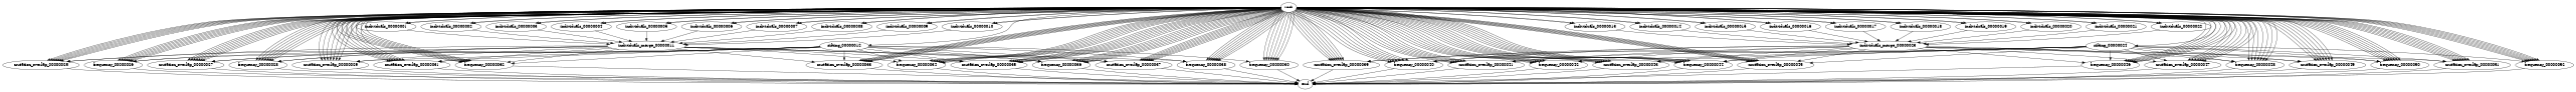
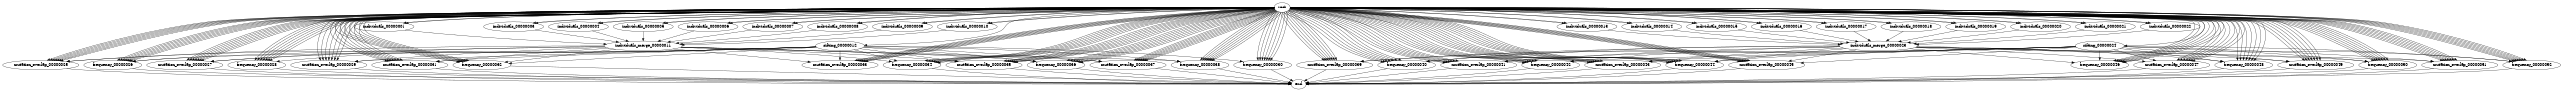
  digraph {
    individuals_00000001
    individuals_merge_00000011
    mutation_overlap_00000025
    frequency_00000026
    mutation_overlap_00000027
    frequency_00000028
    mutation_overlap_00000029
    mutation_overlap_00000031
    frequency_00000032
    mutation_overlap_00000033
    frequency_00000034
    mutation_overlap_00000035
    frequency_00000036
    mutation_overlap_00000037
    frequency_00000038
-   individuals_00000002
    individuals_00000003
    individuals_00000004
    individuals_00000005
    individuals_00000006
    individuals_00000007
    individuals_00000008
    individuals_00000009
    individuals_00000010
    n25 [label=end]
    frequency_00000030
    sifting_00000012
    individuals_00000013
    individuals_merge_00000023
    mutation_overlap_00000039
    frequency_00000040
    mutation_overlap_00000041
    frequency_00000042
    mutation_overlap_00000043
    frequency_00000044
    mutation_overlap_00000045
    frequency_00000046
    mutation_overlap_00000047
    frequency_00000048
    mutation_overlap_00000049
    frequency_00000050
    mutation_overlap_00000051
    frequency_00000052
    individuals_00000014
    individuals_00000015
    individuals_00000016
    individuals_00000017
    individuals_00000018
    individuals_00000019
    individuals_00000020
    individuals_00000021
    individuals_00000022
    sifting_00000024
    n54 [label=root]
    individuals_00000001 -> individuals_merge_00000011
    individuals_merge_00000011 -> mutation_overlap_00000025
    individuals_merge_00000011 -> frequency_00000026
    individuals_merge_00000011 -> mutation_overlap_00000027
-   individuals_merge_00000011 -> frequency_00000028
    individuals_merge_00000011 -> mutation_overlap_00000029
    individuals_merge_00000011 -> mutation_overlap_00000031
    individuals_merge_00000011 -> frequency_00000032
    individuals_merge_00000011 -> mutation_overlap_00000033
    individuals_merge_00000011 -> frequency_00000034
    individuals_merge_00000011 -> mutation_overlap_00000035
    individuals_merge_00000011 -> frequency_00000036
    individuals_merge_00000011 -> mutation_overlap_00000037
    individuals_merge_00000011 -> frequency_00000038
    mutation_overlap_00000025 -> n25
    frequency_00000026 -> n25
    mutation_overlap_00000027 -> n25
    frequency_00000028 -> n25
    mutation_overlap_00000029 -> n25
    mutation_overlap_00000031 -> n25
    frequency_00000032 -> n25
-   mutation_overlap_00000033 -> n25
    frequency_00000034 -> n25
    mutation_overlap_00000035 -> n25
    frequency_00000036 -> n25
    mutation_overlap_00000037 -> n25
    frequency_00000038 -> n25
-   individuals_00000002 -> individuals_merge_00000011
    individuals_00000003 -> individuals_merge_00000011
    individuals_00000004 -> individuals_merge_00000011
    individuals_00000005 -> individuals_merge_00000011
    individuals_00000006 -> individuals_merge_00000011
    individuals_00000007 -> individuals_merge_00000011
    individuals_00000008 -> individuals_merge_00000011
    individuals_00000009 -> individuals_merge_00000011
    individuals_00000010 -> individuals_merge_00000011
    frequency_00000030 -> n25
    sifting_00000012 -> mutation_overlap_00000025
    sifting_00000012 -> frequency_00000026
    sifting_00000012 -> mutation_overlap_00000027
    sifting_00000012 -> frequency_00000028
    sifting_00000012 -> mutation_overlap_00000029
    sifting_00000012 -> mutation_overlap_00000031
    sifting_00000012 -> frequency_00000032
    sifting_00000012 -> mutation_overlap_00000033
    sifting_00000012 -> frequency_00000034
    sifting_00000012 -> mutation_overlap_00000035
    sifting_00000012 -> frequency_00000036
    sifting_00000012 -> mutation_overlap_00000037
    sifting_00000012 -> frequency_00000038
    sifting_00000012 -> frequency_00000030
    individuals_00000013 -> individuals_merge_00000023
    individuals_merge_00000023 -> mutation_overlap_00000039
    individuals_merge_00000023 -> frequency_00000040
    individuals_merge_00000023 -> mutation_overlap_00000041
    individuals_merge_00000023 -> frequency_00000042
    individuals_merge_00000023 -> mutation_overlap_00000043
    individuals_merge_00000023 -> frequency_00000044
    individuals_merge_00000023 -> mutation_overlap_00000045
    individuals_merge_00000023 -> frequency_00000046
    individuals_merge_00000023 -> mutation_overlap_00000047
    individuals_merge_00000023 -> frequency_00000048
    individuals_merge_00000023 -> mutation_overlap_00000049
    individuals_merge_00000023 -> frequency_00000050
    individuals_merge_00000023 -> mutation_overlap_00000051
+   individuals_merge_00000023 -> frequency_00000052
    mutation_overlap_00000039 -> n25
    frequency_00000040 -> n25
    mutation_overlap_00000041 -> n25
    frequency_00000042 -> n25
    mutation_overlap_00000043 -> n25
    frequency_00000044 -> n25
    mutation_overlap_00000045 -> n25
-   frequency_00000046 -> n25
    mutation_overlap_00000047 -> n25
    frequency_00000048 -> n25
    mutation_overlap_00000049 -> n25
    frequency_00000050 -> n25
    mutation_overlap_00000051 -> n25
    frequency_00000052 -> n25
    individuals_00000014 -> individuals_merge_00000023
    individuals_00000015 -> individuals_merge_00000023
    individuals_00000016 -> individuals_merge_00000023
    individuals_00000017 -> individuals_merge_00000023
    individuals_00000018 -> individuals_merge_00000023
    individuals_00000019 -> individuals_merge_00000023
    individuals_00000020 -> individuals_merge_00000023
    individuals_00000021 -> individuals_merge_00000023
    individuals_00000022 -> individuals_merge_00000023
    sifting_00000024 -> mutation_overlap_00000039
    sifting_00000024 -> frequency_00000040
    sifting_00000024 -> mutation_overlap_00000041
    sifting_00000024 -> frequency_00000042
    sifting_00000024 -> mutation_overlap_00000043
    sifting_00000024 -> frequency_00000044
    sifting_00000024 -> mutation_overlap_00000045
    sifting_00000024 -> frequency_00000046
    sifting_00000024 -> mutation_overlap_00000047
    sifting_00000024 -> frequency_00000048
    sifting_00000024 -> mutation_overlap_00000049
    sifting_00000024 -> frequency_00000050
    sifting_00000024 -> mutation_overlap_00000051
    sifting_00000024 -> frequency_00000052
    n54 -> individuals_00000001
    n54 -> individuals_00000001
    n54 -> mutation_overlap_00000025
    n54 -> mutation_overlap_00000025
    n54 -> mutation_overlap_00000025
    n54 -> mutation_overlap_00000025
    n54 -> mutation_overlap_00000025
    n54 -> mutation_overlap_00000025
    n54 -> mutation_overlap_00000025
    n54 -> frequency_00000026
    n54 -> frequency_00000026
    n54 -> frequency_00000026
    n54 -> frequency_00000026
    n54 -> frequency_00000026
    n54 -> frequency_00000026
    n54 -> frequency_00000026
    n54 -> mutation_overlap_00000027
    n54 -> mutation_overlap_00000027
    n54 -> mutation_overlap_00000027
    n54 -> mutation_overlap_00000027
    n54 -> mutation_overlap_00000027
    n54 -> mutation_overlap_00000027
    n54 -> mutation_overlap_00000027
    n54 -> frequency_00000028
    n54 -> frequency_00000028
    n54 -> frequency_00000028
    n54 -> frequency_00000028
    n54 -> frequency_00000028
    n54 -> frequency_00000028
    n54 -> frequency_00000028
    n54 -> mutation_overlap_00000029
    n54 -> mutation_overlap_00000029
    n54 -> mutation_overlap_00000029
    n54 -> mutation_overlap_00000029
    n54 -> mutation_overlap_00000029
    n54 -> mutation_overlap_00000029
    n54 -> mutation_overlap_00000029
    n54 -> mutation_overlap_00000031
    n54 -> mutation_overlap_00000031
    n54 -> mutation_overlap_00000031
    n54 -> mutation_overlap_00000031
    n54 -> mutation_overlap_00000031
    n54 -> mutation_overlap_00000031
    n54 -> mutation_overlap_00000031
    n54 -> frequency_00000032
    n54 -> frequency_00000032
    n54 -> frequency_00000032
    n54 -> frequency_00000032
    n54 -> frequency_00000032
    n54 -> frequency_00000032
    n54 -> frequency_00000032
    n54 -> mutation_overlap_00000033
    n54 -> mutation_overlap_00000033
    n54 -> mutation_overlap_00000033
    n54 -> mutation_overlap_00000033
    n54 -> mutation_overlap_00000033
    n54 -> mutation_overlap_00000033
    n54 -> mutation_overlap_00000033
    n54 -> frequency_00000034
    n54 -> frequency_00000034
    n54 -> frequency_00000034
    n54 -> frequency_00000034
    n54 -> frequency_00000034
    n54 -> frequency_00000034
    n54 -> frequency_00000034
    n54 -> mutation_overlap_00000035
    n54 -> mutation_overlap_00000035
    n54 -> mutation_overlap_00000035
    n54 -> mutation_overlap_00000035
    n54 -> mutation_overlap_00000035
    n54 -> mutation_overlap_00000035
    n54 -> mutation_overlap_00000035
    n54 -> frequency_00000036
    n54 -> frequency_00000036
    n54 -> frequency_00000036
    n54 -> frequency_00000036
    n54 -> frequency_00000036
    n54 -> frequency_00000036
    n54 -> frequency_00000036
    n54 -> mutation_overlap_00000037
    n54 -> mutation_overlap_00000037
    n54 -> mutation_overlap_00000037
    n54 -> mutation_overlap_00000037
    n54 -> mutation_overlap_00000037
    n54 -> mutation_overlap_00000037
    n54 -> mutation_overlap_00000037
    n54 -> frequency_00000038
    n54 -> frequency_00000038
    n54 -> frequency_00000038
    n54 -> frequency_00000038
    n54 -> frequency_00000038
    n54 -> frequency_00000038
    n54 -> frequency_00000038
-   n54 -> individuals_00000002
-   n54 -> individuals_00000002
    n54 -> individuals_00000003
    n54 -> individuals_00000003
    n54 -> individuals_00000004
    n54 -> individuals_00000004
    n54 -> individuals_00000005
    n54 -> individuals_00000005
    n54 -> individuals_00000006
    n54 -> individuals_00000006
    n54 -> individuals_00000007
    n54 -> individuals_00000007
    n54 -> individuals_00000008
    n54 -> individuals_00000008
    n54 -> individuals_00000009
    n54 -> individuals_00000009
    n54 -> individuals_00000010
    n54 -> individuals_00000010
    n54 -> frequency_00000030
    n54 -> frequency_00000030
    n54 -> frequency_00000030
    n54 -> frequency_00000030
    n54 -> frequency_00000030
    n54 -> frequency_00000030
    n54 -> frequency_00000030
    n54 -> sifting_00000012
    n54 -> individuals_00000013
    n54 -> individuals_00000013
    n54 -> mutation_overlap_00000039
    n54 -> mutation_overlap_00000039
    n54 -> mutation_overlap_00000039
    n54 -> mutation_overlap_00000039
    n54 -> mutation_overlap_00000039
    n54 -> mutation_overlap_00000039
    n54 -> mutation_overlap_00000039
    n54 -> frequency_00000040
    n54 -> frequency_00000040
    n54 -> frequency_00000040
    n54 -> frequency_00000040
    n54 -> frequency_00000040
    n54 -> frequency_00000040
    n54 -> frequency_00000040
    n54 -> mutation_overlap_00000041
    n54 -> mutation_overlap_00000041
    n54 -> mutation_overlap_00000041
    n54 -> mutation_overlap_00000041
    n54 -> mutation_overlap_00000041
    n54 -> mutation_overlap_00000041
    n54 -> mutation_overlap_00000041
    n54 -> frequency_00000042
    n54 -> frequency_00000042
    n54 -> frequency_00000042
    n54 -> frequency_00000042
    n54 -> frequency_00000042
    n54 -> frequency_00000042
    n54 -> frequency_00000042
    n54 -> mutation_overlap_00000043
    n54 -> mutation_overlap_00000043
    n54 -> mutation_overlap_00000043
    n54 -> mutation_overlap_00000043
    n54 -> mutation_overlap_00000043
    n54 -> mutation_overlap_00000043
    n54 -> mutation_overlap_00000043
    n54 -> frequency_00000044
    n54 -> frequency_00000044
    n54 -> frequency_00000044
    n54 -> frequency_00000044
    n54 -> frequency_00000044
    n54 -> frequency_00000044
    n54 -> frequency_00000044
    n54 -> mutation_overlap_00000045
    n54 -> mutation_overlap_00000045
    n54 -> mutation_overlap_00000045
    n54 -> mutation_overlap_00000045
    n54 -> mutation_overlap_00000045
    n54 -> mutation_overlap_00000045
    n54 -> mutation_overlap_00000045
    n54 -> frequency_00000046
    n54 -> frequency_00000046
    n54 -> frequency_00000046
    n54 -> frequency_00000046
    n54 -> frequency_00000046
    n54 -> frequency_00000046
    n54 -> frequency_00000046
    n54 -> mutation_overlap_00000047
    n54 -> mutation_overlap_00000047
    n54 -> mutation_overlap_00000047
    n54 -> mutation_overlap_00000047
    n54 -> mutation_overlap_00000047
    n54 -> mutation_overlap_00000047
    n54 -> mutation_overlap_00000047
    n54 -> frequency_00000048
    n54 -> frequency_00000048
    n54 -> frequency_00000048
    n54 -> frequency_00000048
    n54 -> frequency_00000048
    n54 -> frequency_00000048
    n54 -> frequency_00000048
    n54 -> mutation_overlap_00000049
    n54 -> mutation_overlap_00000049
    n54 -> mutation_overlap_00000049
    n54 -> mutation_overlap_00000049
    n54 -> mutation_overlap_00000049
    n54 -> mutation_overlap_00000049
    n54 -> mutation_overlap_00000049
    n54 -> frequency_00000050
    n54 -> frequency_00000050
    n54 -> frequency_00000050
    n54 -> frequency_00000050
    n54 -> frequency_00000050
    n54 -> frequency_00000050
    n54 -> frequency_00000050
    n54 -> mutation_overlap_00000051
    n54 -> mutation_overlap_00000051
    n54 -> mutation_overlap_00000051
    n54 -> mutation_overlap_00000051
    n54 -> mutation_overlap_00000051
    n54 -> mutation_overlap_00000051
    n54 -> mutation_overlap_00000051
    n54 -> frequency_00000052
    n54 -> frequency_00000052
    n54 -> frequency_00000052
    n54 -> frequency_00000052
    n54 -> frequency_00000052
    n54 -> frequency_00000052
    n54 -> frequency_00000052
    n54 -> individuals_00000014
    n54 -> individuals_00000014
    n54 -> individuals_00000015
    n54 -> individuals_00000015
    n54 -> individuals_00000016
    n54 -> individuals_00000016
    n54 -> individuals_00000017
    n54 -> individuals_00000017
    n54 -> individuals_00000018
    n54 -> individuals_00000018
    n54 -> individuals_00000019
    n54 -> individuals_00000019
    n54 -> individuals_00000020
    n54 -> individuals_00000020
    n54 -> individuals_00000021
    n54 -> individuals_00000021
    n54 -> individuals_00000022
    n54 -> individuals_00000022
    n54 -> sifting_00000024
  }
